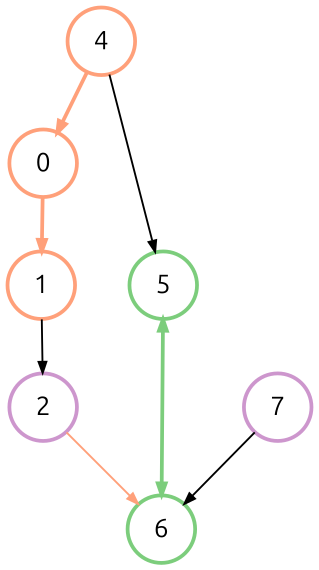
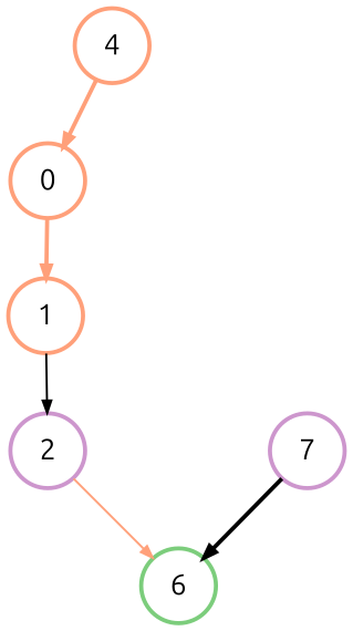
  digraph {
    fontname=Ubuntu
    nodesep=0.4
    ranksep=0.4
    scale=1.3
    node [color=lightsalmon fixedsize=true fontname=Ubuntu shape=circle style=bold]
    edge [arrowsize=0.6 color=lightsalmon fontname=Ubuntu fontsize=9]
    n1 [label=<             <table border="0" cellpadding="1" cellspacing="0">                 <tr>                     <td>0</td>                 </tr>             </table>         > width=0.5]
    n2 [label=<             <table border="0" cellpadding="1" cellspacing="0">                 <tr>                     <td>1</td>                 </tr>             </table>         > width=0.5]
    n3 [color=plum3 label=<             <table border="0" cellpadding="1" cellspacing="0">                 <tr>                     <td>2</td>                 </tr>             </table>         > width=0.5]
    n4 [label=<             <table border="0" cellpadding="1" cellspacing="0">                 <tr>                     <td>4</td>                 </tr>             </table>         > width=0.5]
-   n5 [color=palegreen3 label=<             <table border="0" cellpadding="1" cellspacing="0">                 <tr>                     <td>5</td>                 </tr>             </table>         > width=0.5]
    n6 [color=palegreen3 label=<             <table border="0" cellpadding="1" cellspacing="0">                 <tr>                     <td>6</td>                 </tr>             </table>         > width=0.5]
    n7 [color=plum3 label=<             <table border="0" cellpadding="1" cellspacing="0">                 <tr>                     <td>7</td>                 </tr>             </table>         > width=0.5]
    n1 -> n2 [style=bold]
    n2 -> n3 [color="#bbb"]
    n3 -> n6
    n4 -> n1 [style=bold]
-   n4 -> n5 [color="#bbb"]
-   n5 -> n6 [color=palegreen3 dir=both style=bold]
-   n7 -> n6 [color="#bbb"]
+   n7 -> n6 [color="#bbb" style=bold]
  }
